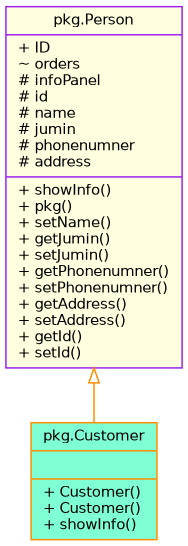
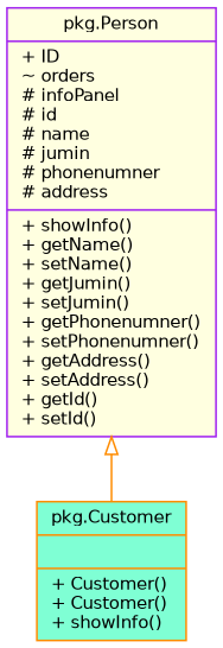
  digraph {
    node [fontname=Helvetica fontsize=10 shape=record style=filled]
    n1 [color=darkorange fillcolor=aquamarine fontcolor=black height=0.2 label="{pkg.Customer\n||+ Customer()\l+ Customer()\l+ showInfo()\l}" width=0.4]
-   n2 [color=purple fillcolor=lightyellow height=0.2 label="{pkg.Person\n|+ ID\l~ orders\l# infoPanel\l# id\l# name\l# jumin\l# phonenumner\l# address\l|+ showInfo()\l+ pkg()\l+ setName()\l+ getJumin()\l+ setJumin()\l+ getPhonenumner()\l+ setPhonenumner()\l+ getAddress()\l+ setAddress()\l+ getId()\l+ setId()\l}" width=0.4]
+   n2 [color=purple fillcolor=lightyellow height=0.2 label="{pkg.Person\n|+ ID\l~ orders\l# infoPanel\l# id\l# name\l# jumin\l# phonenumner\l# address\l|+ showInfo()\l+ getName()\l+ setName()\l+ getJumin()\l+ setJumin()\l+ getPhonenumner()\l+ setPhonenumner()\l+ getAddress()\l+ setAddress()\l+ getId()\l+ setId()\l}" width=0.4]
    n2 -> n1 [arrowtail=onormal color=darkorange dir=back fontname=Helvetica fontsize=10 labelfontname=Helvetica labelfontsize=10 style=solid]
  }
